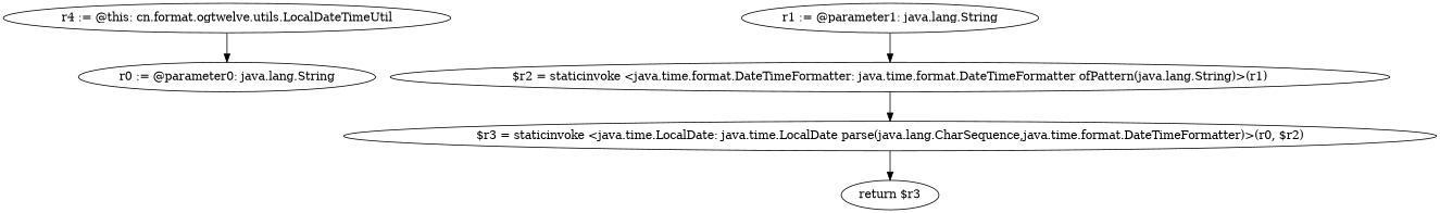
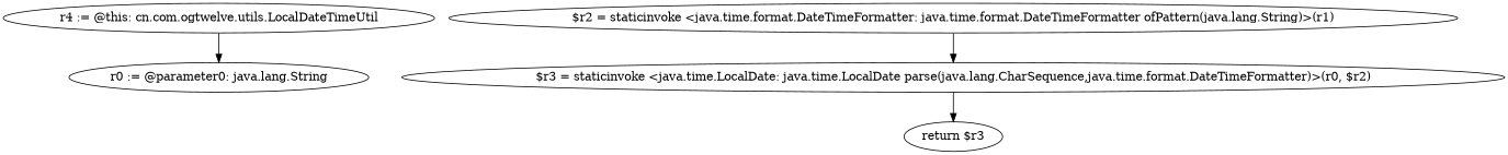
  digraph {
-   "r4 := @this: cn.com.ogtwelve.utils.LocalDateTimeUtil" [label="r4 := @this: cn.format.ogtwelve.utils.LocalDateTimeUtil"]
+   "r4 := @this: cn.com.ogtwelve.utils.LocalDateTimeUtil"
    "r0 := @parameter0: java.lang.String"
-   "r1 := @parameter1: java.lang.String"
    "$r2 = staticinvoke <java.time.format.DateTimeFormatter: java.time.format.DateTimeFormatter ofPattern(java.lang.String)>(r1)"
    "$r3 = staticinvoke <java.time.LocalDate: java.time.LocalDate parse(java.lang.CharSequence,java.time.format.DateTimeFormatter)>(r0, $r2)"
    "return $r3"
    "r4 := @this: cn.com.ogtwelve.utils.LocalDateTimeUtil" -> "r0 := @parameter0: java.lang.String"
-   "r1 := @parameter1: java.lang.String" -> "$r2 = staticinvoke <java.time.format.DateTimeFormatter: java.time.format.DateTimeFormatter ofPattern(java.lang.String)>(r1)"
    "$r2 = staticinvoke <java.time.format.DateTimeFormatter: java.time.format.DateTimeFormatter ofPattern(java.lang.String)>(r1)" -> "$r3 = staticinvoke <java.time.LocalDate: java.time.LocalDate parse(java.lang.CharSequence,java.time.format.DateTimeFormatter)>(r0, $r2)"
    "$r3 = staticinvoke <java.time.LocalDate: java.time.LocalDate parse(java.lang.CharSequence,java.time.format.DateTimeFormatter)>(r0, $r2)" -> "return $r3"
  }
